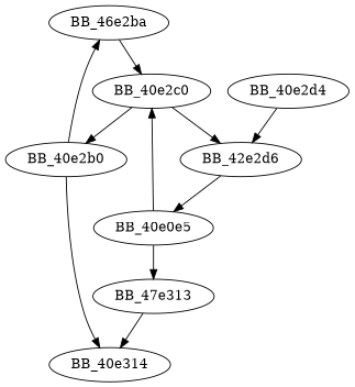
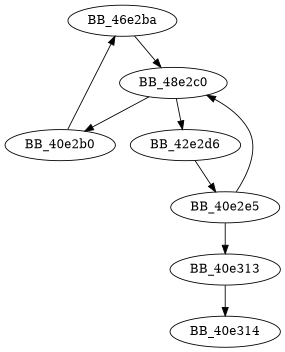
  digraph {
    fontname="DejaVu Serif"
    node [fontname="DejaVu Serif"]
    edge [fontname="DejaVu Serif"]
    n1 [label=BB_46e2ba]
    BB_40e2b0
    BB_40e314
-   BB_40e2c0
+   BB_40e2c0 [label=BB_48e2c0]
    n5 [label=BB_42e2d6]
-   BB_40e2d4
-   BB_40e2e5 [label=BB_40e0e5]
-   BB_40e313 [label=BB_47e313]
+   BB_40e2e5
+   BB_40e313
    n1 -> BB_40e2c0
    BB_40e2b0 -> n1
-   BB_40e2b0 -> BB_40e314
    BB_40e2c0 -> BB_40e2b0
    BB_40e2c0 -> n5
    n5 -> BB_40e2e5
-   BB_40e2d4 -> n5
    BB_40e2e5 -> BB_40e2c0
    BB_40e2e5 -> BB_40e313
    BB_40e313 -> BB_40e314
  }
